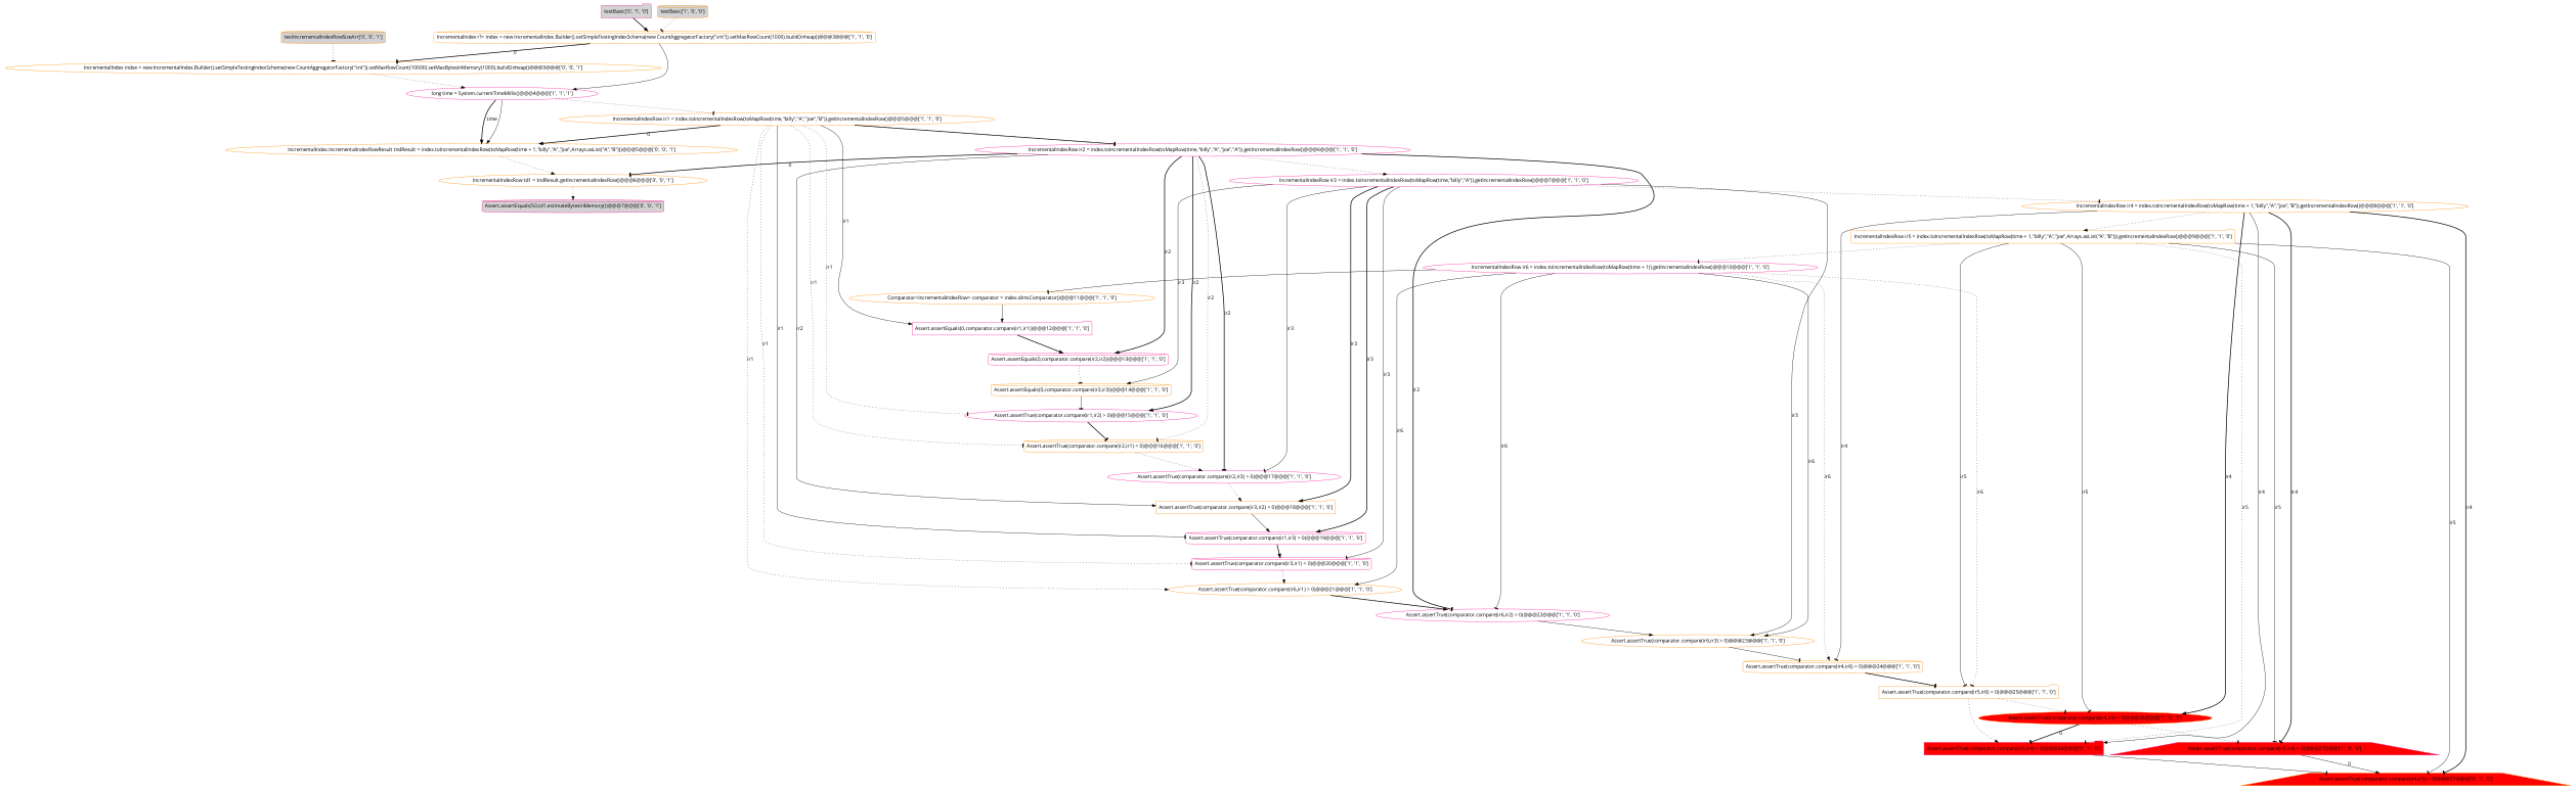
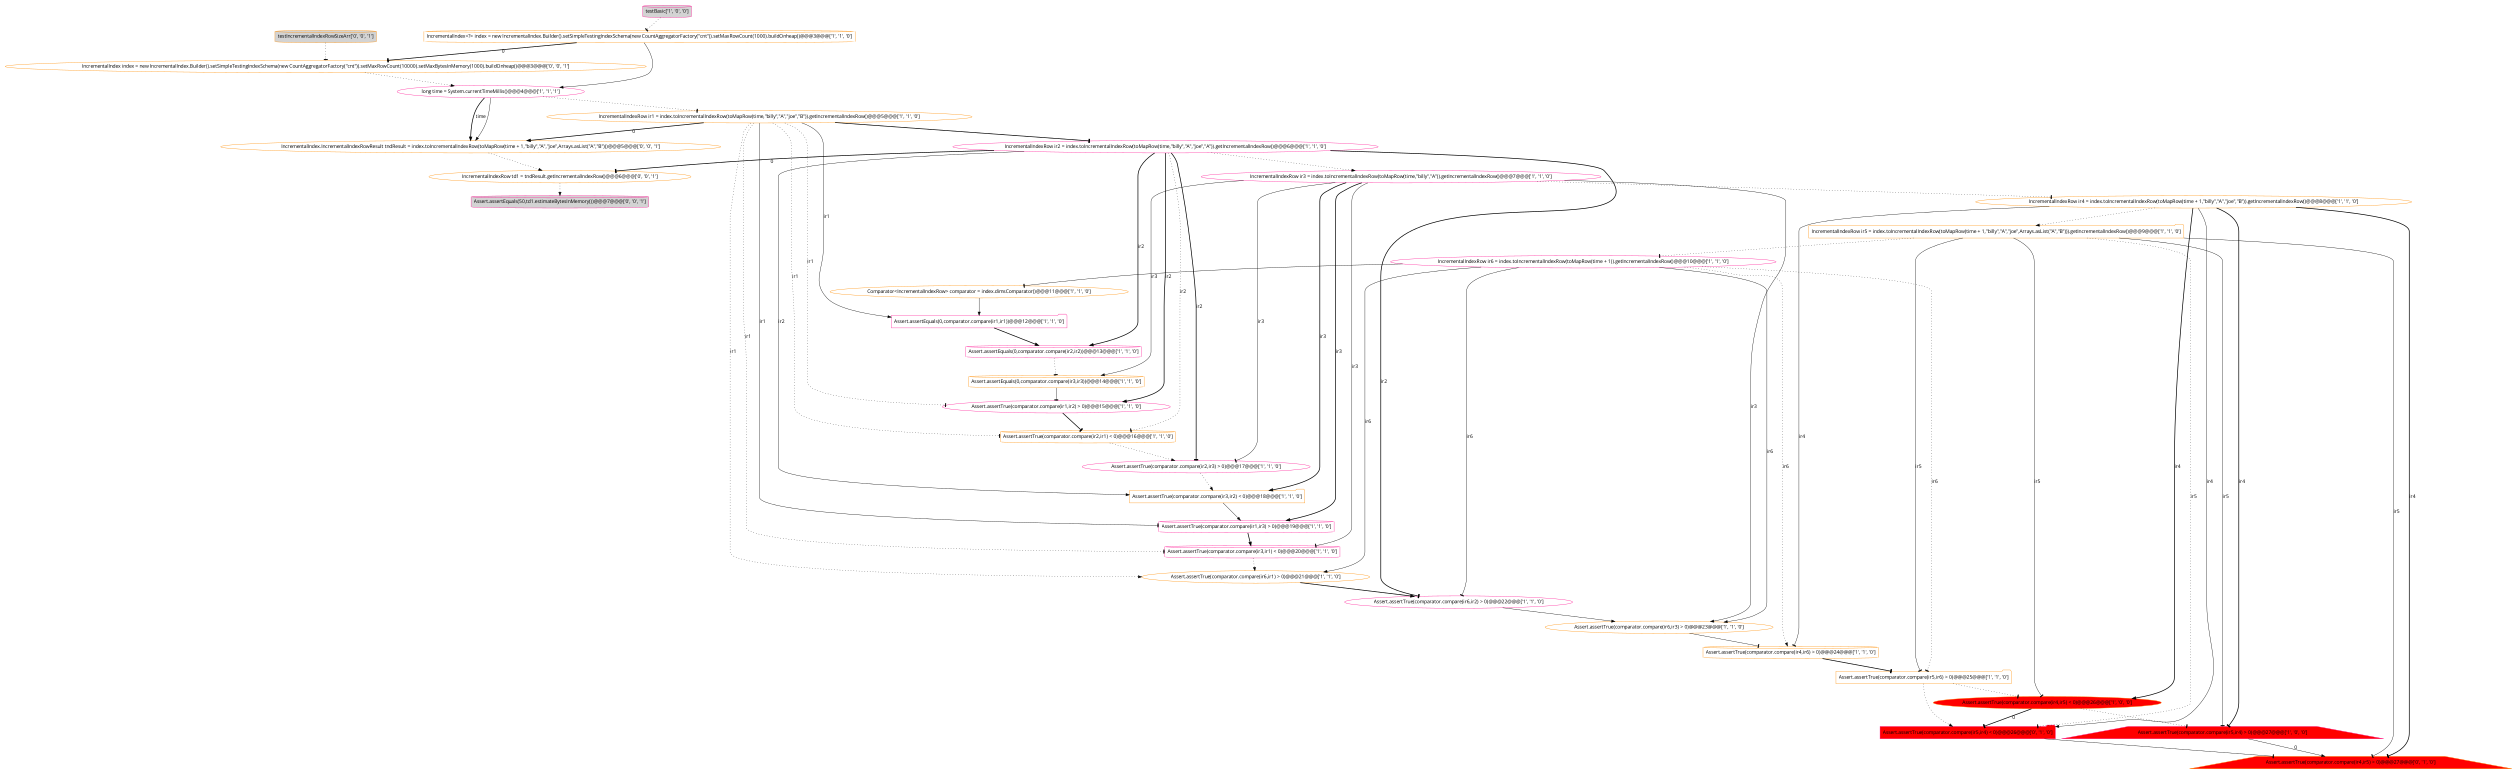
  digraph {
    fontname="Open Sans"
    node [color=darkorange fillcolor=white fontname="Open Sans" shape=ellipse style=filled]
    edge [arrowhead=tee fontname="Open Sans" style=solid]
    n1 [label="IncrementalIndex index = new IncrementalIndex.Builder().setSimpleTestingIndexSchema(new CountAggregatorFactory(\"cnt\")).setMaxRowCount(10000).setMaxBytesInMemory(1000).buildOnheap()@@@3@@@['0', '0', '1']"]
    n2 [color=deeppink label="long time = System.currentTimeMillis()@@@4@@@['1', '1', '1']"]
    n3 [label="IncrementalIndexRow ir1 = index.toIncrementalIndexRow(toMapRow(time,\"billy\",\"A\",\"joe\",\"B\")).getIncrementalIndexRow()@@@5@@@['1', '1', '0']"]
    n4 [label="IncrementalIndex.IncrementalIndexRowResult tndResult = index.toIncrementalIndexRow(toMapRow(time + 1,\"billy\",\"A\",\"joe\",Arrays.asList(\"A\",\"B\")))@@@5@@@['0', '0', '1']"]
    n5 [label="Assert.assertTrue(comparator.compare(ir4,ir6) > 0)@@@24@@@['1', '1', '0']" shape=cylinder]
    n6 [label="Assert.assertTrue(comparator.compare(ir5,ir6) > 0)@@@25@@@['1', '1', '0']" shape=folder]
    n7 [fillcolor=red label="Assert.assertTrue(comparator.compare(ir4,ir5) < 0)@@@26@@@['1', '0', '0']"]
    n8 [color=deeppink fillcolor=red label="Assert.assertTrue(comparator.compare(ir5,ir4) < 0)@@@26@@@['0', '1', '0']" shape=folder]
    n9 [label="Assert.assertTrue(comparator.compare(ir3,ir2) < 0)@@@18@@@['1', '1', '0']" shape=folder]
    n10 [color=deeppink label="Assert.assertTrue(comparator.compare(ir1,ir3) > 0)@@@19@@@['1', '1', '0']" shape=cylinder]
    n11 [color=deeppink label="Assert.assertTrue(comparator.compare(ir3,ir1) < 0)@@@20@@@['1', '1', '0']" shape=cylinder]
    n12 [fillcolor=lightgray label="testIncrementalIndexRowSizeArr['0', '0', '1']" shape=cylinder]
    n13 [color=deeppink label="Assert.assertEquals(0,comparator.compare(ir1,ir1))@@@12@@@['1', '1', '0']" shape=folder]
    n14 [color=deeppink label="Assert.assertEquals(0,comparator.compare(ir2,ir2))@@@13@@@['1', '1', '0']" shape=cylinder]
    n15 [label="Assert.assertEquals(0,comparator.compare(ir3,ir3))@@@14@@@['1', '1', '0']" shape=cylinder]
    n16 [label="Assert.assertTrue(comparator.compare(ir6,ir1) > 0)@@@21@@@['1', '1', '0']"]
    n17 [label="Assert.assertTrue(comparator.compare(ir2,ir1) < 0)@@@16@@@['1', '1', '0']" shape=cylinder]
    n18 [color=deeppink label="Assert.assertTrue(comparator.compare(ir1,ir2) > 0)@@@15@@@['1', '1', '0']"]
    n19 [color=deeppink label="IncrementalIndexRow ir2 = index.toIncrementalIndexRow(toMapRow(time,\"billy\",\"A\",\"joe\",\"A\")).getIncrementalIndexRow()@@@6@@@['1', '1', '0']"]
    n20 [label="IncrementalIndexRow td1 = tndResult.getIncrementalIndexRow()@@@6@@@['0', '0', '1']"]
    n21 [color=deeppink label="Assert.assertTrue(comparator.compare(ir6,ir2) > 0)@@@22@@@['1', '1', '0']"]
    n22 [color=deeppink label="Assert.assertTrue(comparator.compare(ir2,ir3) > 0)@@@17@@@['1', '1', '0']"]
    n23 [color=deeppink label="IncrementalIndexRow ir3 = index.toIncrementalIndexRow(toMapRow(time,\"billy\",\"A\")).getIncrementalIndexRow()@@@7@@@['1', '1', '0']"]
    n24 [label="IncrementalIndex<?> index = new IncrementalIndex.Builder().setSimpleTestingIndexSchema(new CountAggregatorFactory(\"cnt\")).setMaxRowCount(1000).buildOnheap()@@@3@@@['1', '1', '0']" shape=cylinder]
    n25 [color=deeppink fillcolor=red label="Assert.assertTrue(comparator.compare(ir5,ir4) > 0)@@@27@@@['1', '0', '0']" shape=trapezium]
    n26 [fillcolor=red label="Assert.assertTrue(comparator.compare(ir4,ir5) > 0)@@@27@@@['0', '1', '0']" shape=trapezium]
    n27 [label="Assert.assertTrue(comparator.compare(ir6,ir3) > 0)@@@23@@@['1', '1', '0']"]
    n28 [color=deeppink fillcolor=lightgray label="Assert.assertEquals(50,td1.estimateBytesInMemory())@@@7@@@['0', '0', '1']" shape=cylinder]
    n29 [label="IncrementalIndexRow ir5 = index.toIncrementalIndexRow(toMapRow(time + 1,\"billy\",\"A\",\"joe\",Arrays.asList(\"A\",\"B\"))).getIncrementalIndexRow()@@@9@@@['1', '1', '0']" shape=folder]
    n30 [color=deeppink label="IncrementalIndexRow ir6 = index.toIncrementalIndexRow(toMapRow(time + 1)).getIncrementalIndexRow()@@@10@@@['1', '1', '0']"]
    n31 [label="Comparator<IncrementalIndexRow> comparator = index.dimsComparator()@@@11@@@['1', '1', '0']"]
    n32 [label="IncrementalIndexRow ir4 = index.toIncrementalIndexRow(toMapRow(time + 1,\"billy\",\"A\",\"joe\",\"B\")).getIncrementalIndexRow()@@@8@@@['1', '1', '0']"]
-   n33 [color=deeppink fillcolor=lightgray label="testBasic['0', '1', '0']" shape=folder]
-   n34 [fillcolor=lightgray label="testBasic['1', '0', '0']" shape=cylinder]
+   n34 [color=deeppink fillcolor=lightgray label="testBasic['1', '0', '0']" shape=cylinder]
    n1 -> n2 [arrowhead=normal style=dotted]
    n2 -> n3 [style=dotted]
    n2 -> n4 [arrowhead=normal label=time style=bold]
    n2 -> n4 [arrowhead=normal]
    n3 -> n4 [arrowhead=normal label=0 style=bold]
    n3 -> n10 [label=ir1]
    n3 -> n11 [label=ir1 style=dotted]
    n3 -> n13 [arrowhead=normal label=ir1]
    n3 -> n16 [arrowhead=normal label=ir1 style=dotted]
    n3 -> n17 [label=ir1 style=dotted]
    n3 -> n18 [label=ir1 style=dotted]
    n3 -> n19 [style=bold]
    n4 -> n20 [arrowhead=normal style=dotted]
    n5 -> n6 [style=bold]
    n6 -> n7 [style=dotted]
    n6 -> n8 [arrowhead=normal style=dotted]
    n7 -> n8 [label=0 style=bold]
    n7 -> n25 [style=dotted]
    n8 -> n26
    n9 -> n10 [arrowhead=normal]
    n10 -> n11 [arrowhead=normal style=bold]
    n11 -> n16 [arrowhead=normal style=dotted]
    n12 -> n1 [style=dotted]
    n13 -> n14 [arrowhead=normal style=bold]
    n14 -> n15 [style=dotted]
    n15 -> n18
    n16 -> n21 [arrowhead=normal style=bold]
    n17 -> n22 [arrowhead=normal style=dotted]
    n18 -> n17 [style=bold]
    n19 -> n9 [arrowhead=normal label=ir2]
    n19 -> n14 [arrowhead=normal label=ir2 style=bold]
    n19 -> n17 [label=ir2 style=dotted]
    n19 -> n18 [arrowhead=normal label=ir2 style=bold]
    n19 -> n20 [label=0 style=bold]
    n19 -> n21 [label=ir2 style=bold]
    n19 -> n22 [label=ir2 style=bold]
    n19 -> n23 [arrowhead=normal style=dotted]
    n20 -> n28 [arrowhead=normal style=dotted]
    n21 -> n27 [arrowhead=normal]
    n22 -> n9 [arrowhead=normal style=dotted]
    n23 -> n9 [arrowhead=normal label=ir3 style=bold]
    n23 -> n10 [arrowhead=normal label=ir3 style=bold]
    n23 -> n11 [label=ir3]
    n23 -> n15 [arrowhead=normal label=ir3]
    n23 -> n22 [label=ir3]
    n23 -> n27 [arrowhead=normal label=ir3]
    n23 -> n32 [style=dotted]
    n24 -> n1 [label=0 style=bold]
    n24 -> n2 [arrowhead=normal]
    n25 -> n26 [arrowhead=normal label=0]
    n27 -> n5
    n29 -> n6 [label=ir5]
    n29 -> n7 [label=ir5]
    n29 -> n8 [label=ir5 style=dotted]
    n29 -> n25 [label=ir5]
    n29 -> n26 [label=ir5]
    n29 -> n30 [style=dotted]
    n30 -> n5 [arrowhead=normal label=ir6 style=dotted]
    n30 -> n6 [label=ir6 style=dotted]
    n30 -> n16 [arrowhead=normal label=ir6]
    n30 -> n21 [label=ir6]
    n30 -> n27 [arrowhead=normal label=ir6]
    n30 -> n31
    n31 -> n13 [arrowhead=normal]
    n32 -> n5 [label=ir4]
    n32 -> n7 [arrowhead=normal label=ir4 style=bold]
    n32 -> n8 [arrowhead=normal label=ir4]
    n32 -> n25 [label=ir4 style=bold]
    n32 -> n26 [label=ir4 style=bold]
    n32 -> n29 [arrowhead=normal style=dotted]
-   n33 -> n24 [arrowhead=normal style=bold]
    n34 -> n24 [style=dotted]
  }
